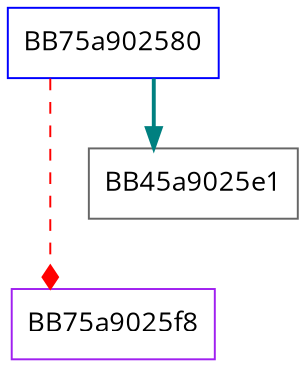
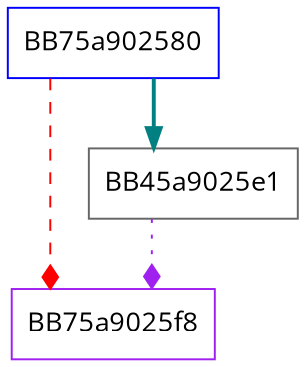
  digraph {
    fontname="Open Sans"
    splines=ortho
    node [fontname="Open Sans" shape=box]
    edge [arrowhead=diamond fontname="Open Sans"]
    BB75a902580 [color=blue]
    BB75a9025f8 [color=purple]
    n3 [color=gray40 label=BB45a9025e1]
    BB75a902580 -> BB75a9025f8 [color=red style=dashed]
    BB75a902580 -> n3 [arrowhead=normal color=teal style=bold]
+   n3 -> BB75a9025f8 [color=purple style=dotted]
  }
